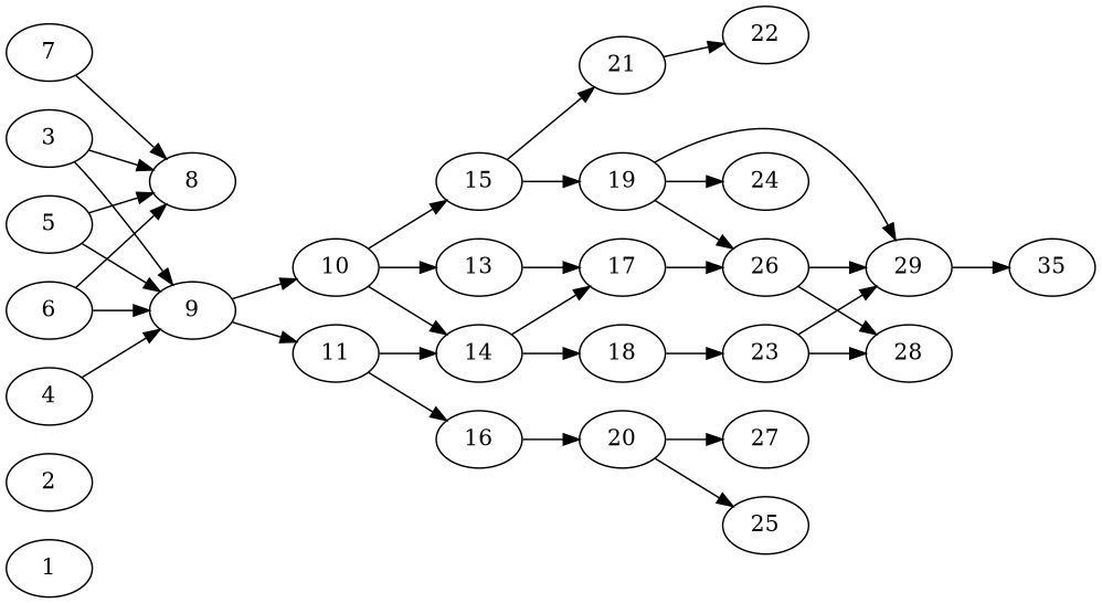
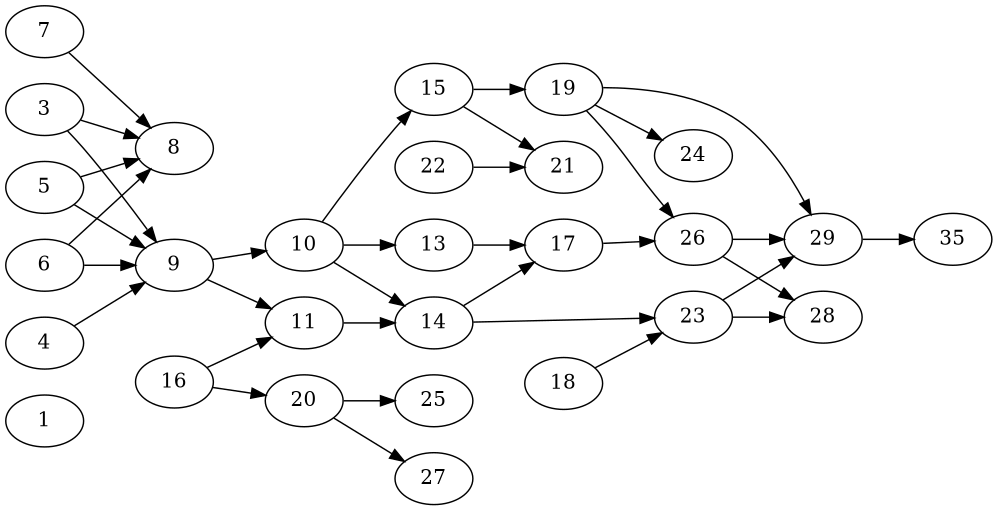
  digraph {
    rankdir=LR
    node [alpha=0.16]
    1 [alpha=0.18 expect_size=239696367765667446784]
-   2 [alpha=0.04 expect_size=46171111049387040]
    3 [alpha=0.00 expect_size=1226106704624833527808]
    8 [alpha=0.13 expect_size=8549916754154777]
    9 [expect_size=12785417632471242]
    10 [alpha=0.04 expect_size=733776528140541312]
    11 [expect_size=95704451932565274624]
    13 [alpha=0.10 expect_size=22762801771719950336]
    14 [alpha=0.10 expect_size=5316526465084569]
    15 [alpha=0.05 expect_size=2566913283127636992]
    16 [alpha=0.08 expect_size=1473241822658117888]
    4 [alpha=0.06 expect_size=1077478642975149056]
    5 [alpha=0.08 expect_size=101675339289984224]
    6 [alpha=0.06 expect_size=281318475794676187136]
    7 [alpha=0.14 expect_size=3424236233691685]
    17 [alpha=0.07 expect_size=2126847536366568341504]
    18 [alpha=0.12 expect_size=180564460300524416]
    19 [alpha=0.00 expect_size=25884110991723012]
    21 [alpha=0.18 expect_size=689728801452832325632]
    20 [alpha=0.12 expect_size=380778376882378768384]
    26 [expect_size=46139369612340363264]
    23 [alpha=0.08 expect_size=781042367780924424192]
    24 [alpha=0.04 expect_size=1103122336401524]
    29 [alpha=0.17 expect_size=8104375680406686]
    22 [alpha=0.18 expect_size=58988757219810000]
    25 [alpha=0.15 expect_size=249905020928000000000]
    27 [alpha=0.06 expect_size=1524262040556797952000]
    28 [expect_size=2535493887924838]
    n29 [alpha=0.11 expect_size=1809765870421313323008 label=35]
    3 -> 8
    3 -> 9
    9 -> 10
    9 -> 11
    10 -> 13
    10 -> 14
    10 -> 15
    11 -> 14
-   11 -> 16
+   16 -> 11
    13 -> 17
    14 -> 17
-   14 -> 18
+   14 -> 23
    15 -> 19
    15 -> 21
    16 -> 20
    4 -> 9
    5 -> 8
    5 -> 9
    6 -> 8
    6 -> 9
    7 -> 8
    17 -> 26
    18 -> 23
    19 -> 26
    19 -> 24
    19 -> 29
-   21 -> 22
+   22 -> 21
    20 -> 25
    20 -> 27
    26 -> 29
    26 -> 28
    23 -> 29
    23 -> 28
    29 -> n29
  }
